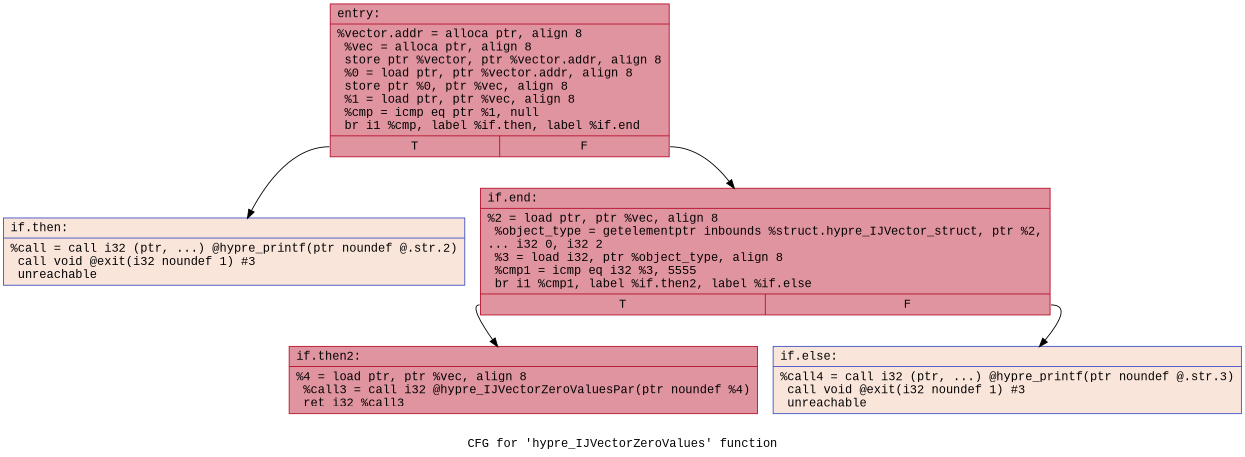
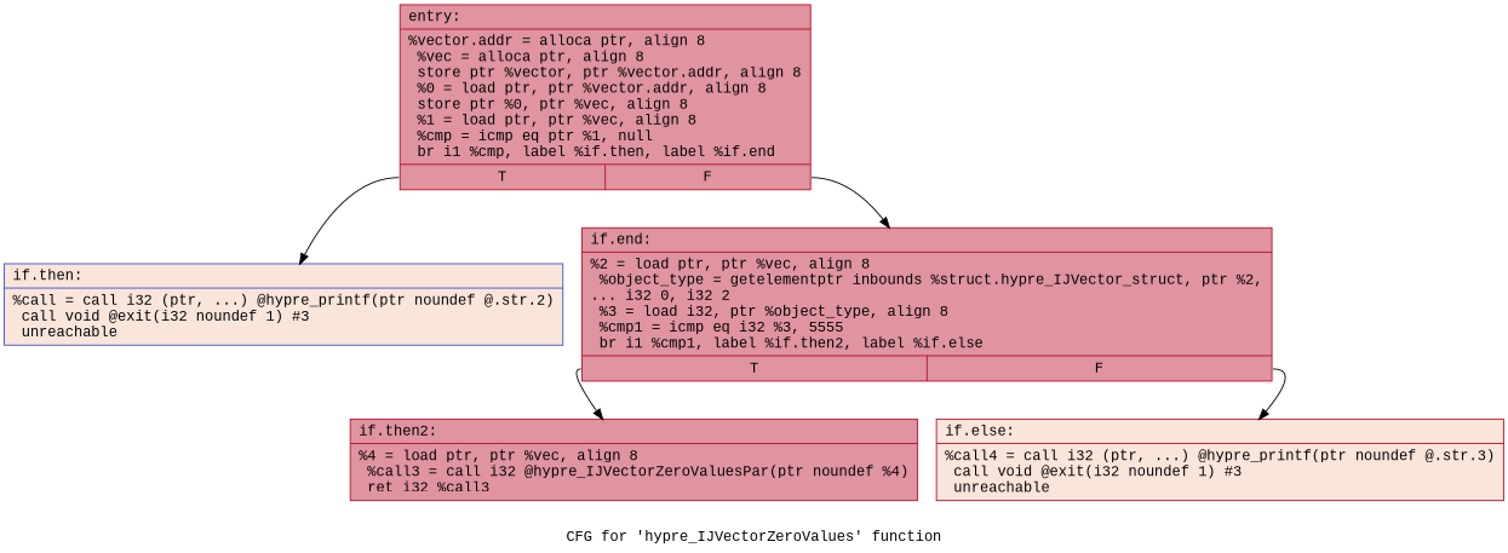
  digraph {
    label="CFG for 'hypre_IJVectorZeroValues' function"
    fontname="Liberation Mono"
    node [color="#b70d28ff" fillcolor="#b70d2870" fontname="Liberation Mono" shape=record style=filled]
    edge [tailport=s0 fontname="Liberation Mono"]
    n1 [label="{entry:\l|  %vector.addr = alloca ptr, align 8\l  %vec = alloca ptr, align 8\l  store ptr %vector, ptr %vector.addr, align 8\l  %0 = load ptr, ptr %vector.addr, align 8\l  store ptr %0, ptr %vec, align 8\l  %1 = load ptr, ptr %vec, align 8\l  %cmp = icmp eq ptr %1, null\l  br i1 %cmp, label %if.then, label %if.end\l|{<s0>T|<s1>F}}"]
    n2 [color="#3d50c3ff" fillcolor="#f4c5ad70" label="{if.then:\l|  %call = call i32 (ptr, ...) @hypre_printf(ptr noundef @.str.2)\l  call void @exit(i32 noundef 1) #3\l  unreachable\l}"]
    n3 [label="{if.end:\l|  %2 = load ptr, ptr %vec, align 8\l  %object_type = getelementptr inbounds %struct.hypre_IJVector_struct, ptr %2,\l... i32 0, i32 2\l  %3 = load i32, ptr %object_type, align 8\l  %cmp1 = icmp eq i32 %3, 5555\l  br i1 %cmp1, label %if.then2, label %if.else\l|{<s0>T|<s1>F}}"]
    n4 [label="{if.then2:\l|  %4 = load ptr, ptr %vec, align 8\l  %call3 = call i32 @hypre_IJVectorZeroValuesPar(ptr noundef %4)\l  ret i32 %call3\l}"]
-   n5 [color="#3d50c3ff" fillcolor="#f4c5ad70" label="{if.else:\l|  %call4 = call i32 (ptr, ...) @hypre_printf(ptr noundef @.str.3)\l  call void @exit(i32 noundef 1) #3\l  unreachable\l}"]
+   n5 [fillcolor="#f4c5ad70" label="{if.else:\l|  %call4 = call i32 (ptr, ...) @hypre_printf(ptr noundef @.str.3)\l  call void @exit(i32 noundef 1) #3\l  unreachable\l}"]
    n1 -> n2
    n1 -> n3 [tailport=s1]
    n3 -> n4
    n3 -> n5 [tailport=s1]
  }
